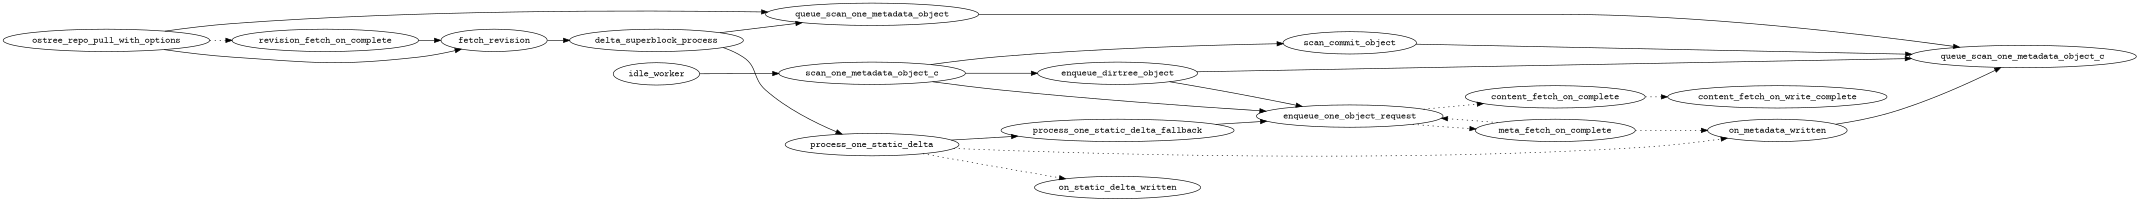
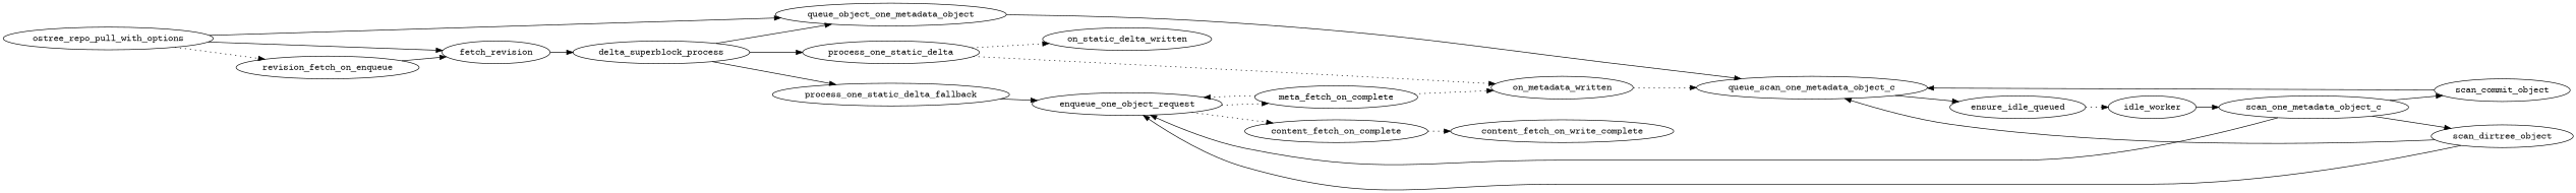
  digraph {
    fontname="Courier Prime"
    rankdir=LR
    node [fontname="Courier Prime"]
    edge [fontname="Courier Prime"]
    content_fetch_on_complete
    content_fetch_on_write_complete
    delta_superblock_process
    process_one_static_delta
-   queue_scan_one_metadata_object
+   queue_scan_one_metadata_object [label=queue_object_one_metadata_object]
    on_metadata_written
    on_static_delta_written
    process_one_static_delta_fallback
    queue_scan_one_metadata_object_c
    enqueue_one_object_request
+   ensure_idle_queued
    meta_fetch_on_complete
    idle_worker
    scan_one_metadata_object_c
    scan_commit_object
-   scan_dirtree_object [label=enqueue_dirtree_object]
+   scan_dirtree_object
    fetch_revision
    ostree_repo_pull_with_options
-   revision_fetch_on_complete
+   revision_fetch_on_complete [label=revision_fetch_on_enqueue]
    content_fetch_on_complete -> content_fetch_on_write_complete [style=dotted]
    delta_superblock_process -> process_one_static_delta
    delta_superblock_process -> queue_scan_one_metadata_object
    process_one_static_delta -> on_metadata_written [style=dotted]
    process_one_static_delta -> on_static_delta_written [style=dotted]
-   process_one_static_delta -> process_one_static_delta_fallback
+   delta_superblock_process -> process_one_static_delta_fallback
    queue_scan_one_metadata_object -> queue_scan_one_metadata_object_c
-   on_metadata_written -> queue_scan_one_metadata_object_c
+   on_metadata_written -> queue_scan_one_metadata_object_c [style=dotted]
    process_one_static_delta_fallback -> enqueue_one_object_request
+   queue_scan_one_metadata_object_c -> ensure_idle_queued
    enqueue_one_object_request -> content_fetch_on_complete [style=dotted]
    enqueue_one_object_request -> meta_fetch_on_complete [style=dotted]
+   ensure_idle_queued -> idle_worker [style=dotted]
    meta_fetch_on_complete -> on_metadata_written [style=dotted]
    meta_fetch_on_complete -> enqueue_one_object_request [style=dotted]
    idle_worker -> scan_one_metadata_object_c
    scan_one_metadata_object_c -> enqueue_one_object_request
    scan_one_metadata_object_c -> scan_commit_object
    scan_one_metadata_object_c -> scan_dirtree_object
    scan_commit_object -> queue_scan_one_metadata_object_c
    scan_dirtree_object -> queue_scan_one_metadata_object_c
    scan_dirtree_object -> enqueue_one_object_request
    fetch_revision -> delta_superblock_process
    ostree_repo_pull_with_options -> queue_scan_one_metadata_object
    ostree_repo_pull_with_options -> fetch_revision
    ostree_repo_pull_with_options -> revision_fetch_on_complete [style=dotted]
    revision_fetch_on_complete -> fetch_revision
  }
